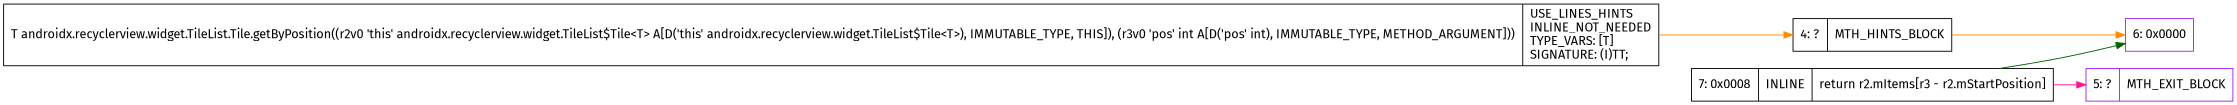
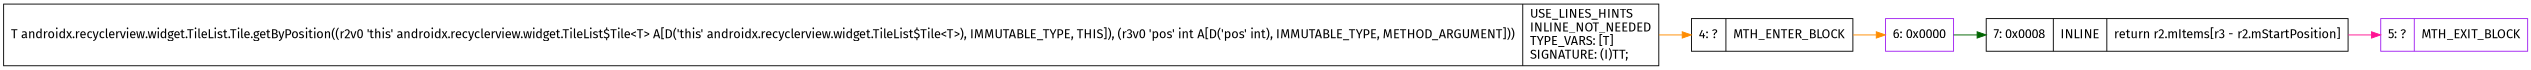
  digraph {
    fontname="Fira Sans"
    rankdir=LR
    node [color=black fontname="Fira Sans" shape=record]
    edge [color=darkorange fontname="Fira Sans"]
-   n1 [label="{4\:\ ?|MTH_HINTS_BLOCK\l}"]
+   n1 [label="{4\:\ ?|MTH_ENTER_BLOCK\l}"]
    n2 [color=purple label="{6\:\ 0x0000}"]
    n3 [label="{7\:\ 0x0008|INLINE\l|return r2.mItems[r3 \- r2.mStartPosition]\l}"]
    n4 [color=purple label="{5\:\ ?|MTH_EXIT_BLOCK\l}"]
    n5 [label="{T androidx.recyclerview.widget.TileList.Tile.getByPosition((r2v0 'this' androidx.recyclerview.widget.TileList$Tile\<T\> A[D('this' androidx.recyclerview.widget.TileList$Tile\<T\>), IMMUTABLE_TYPE, THIS]), (r3v0 'pos' int A[D('pos' int), IMMUTABLE_TYPE, METHOD_ARGUMENT]))  | USE_LINES_HINTS\lINLINE_NOT_NEEDED\lTYPE_VARS: [T]\lSIGNATURE: (I)TT;\l}"]
    n1 -> n2
-   n3 -> n2 [color=darkgreen]
+   n2 -> n3 [color=darkgreen]
    n3 -> n4 [color=deeppink]
    n5 -> n1
  }
